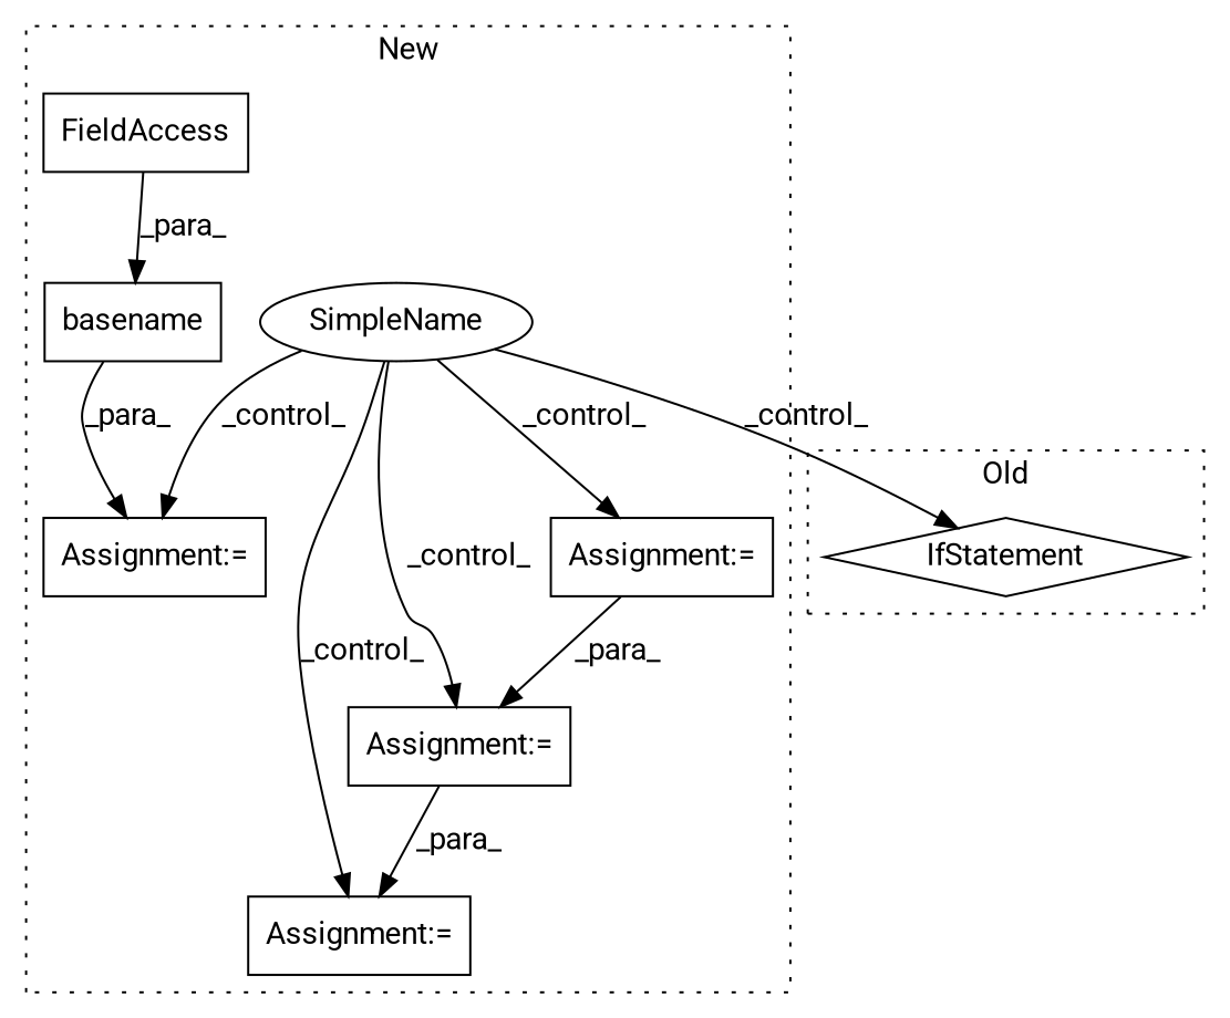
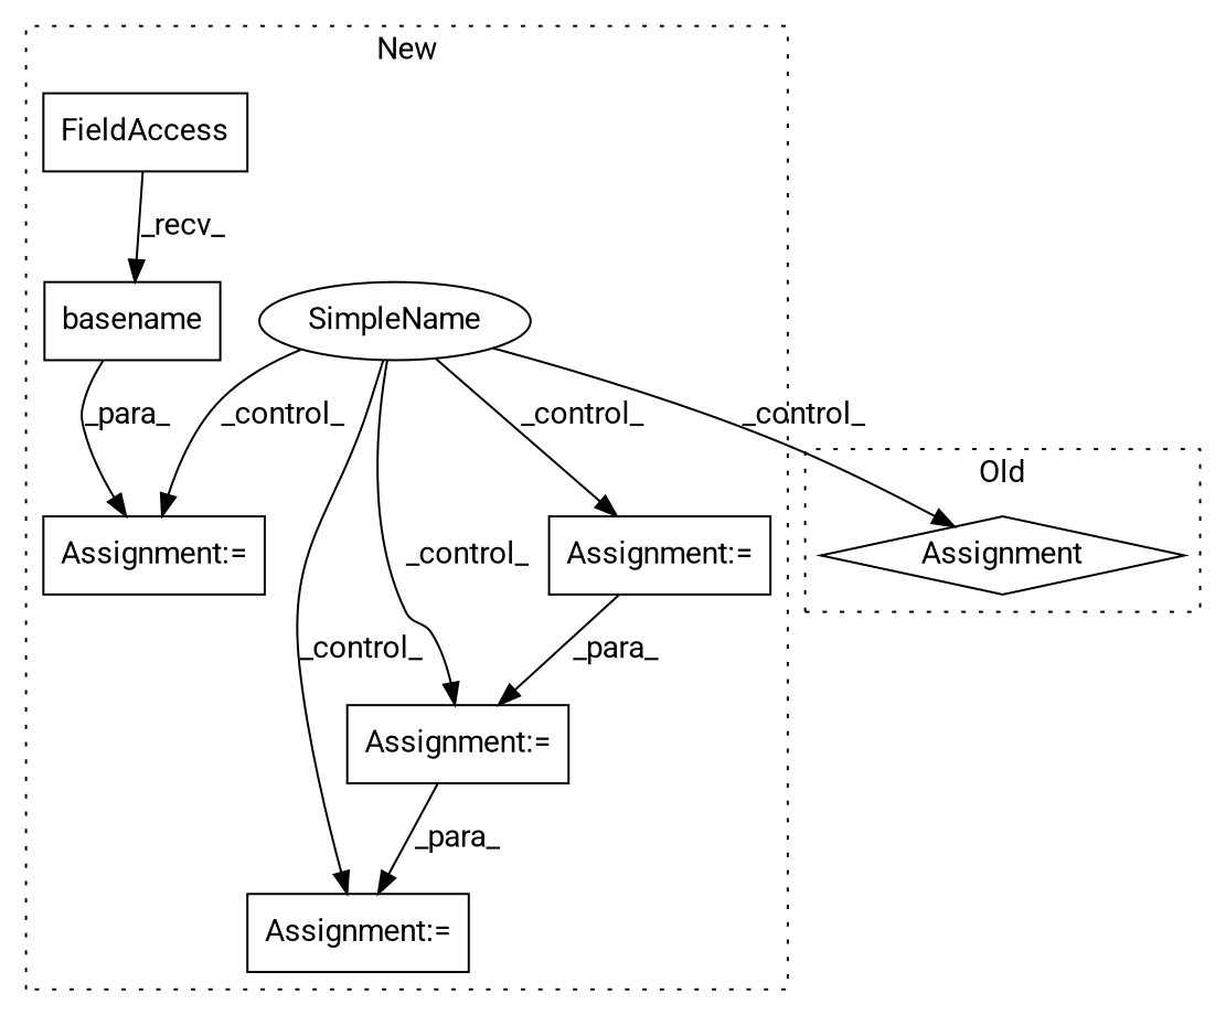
  digraph {
    fontname=Roboto
    node [a=7 fontname=Roboto l=1 shape=box]
    edge [fontname=Roboto]
    n1 [a=32 l="9,1" label=basename s="5652,5672"]
    n2 [a=22 l=7 label=FieldAccess s=5644]
    n3 [label="Assignment:=" s=5643]
    n4 [a=42 label=SimpleName shape=ellipse l=""]
    n5 [label="Assignment:=" s=5858]
    n6 [label="Assignment:=" s=5795]
    n7 [l="57,2" label="Assignment:=" s="5891,5973"]
-   n8 [a=25 l="4,2" label=IfStatement s="1740,1766" shape=diamond]
+   n8 [a=25 l="4,2" label=Assignment s="1740,1766" shape=diamond]
    subgraph cluster_1 {
      label=New
      style=dotted
      n1
      n2
      n3
      n4
      n5
      n6
      n7
    }
    subgraph cluster_2 {
      label=Old
      style=dotted
      n8
    }
    n1 -> n3 [label=_para_]
-   n2 -> n1 [label=_para_]
+   n2 -> n1 [label=_recv_]
    n4 -> n3 [label=_control_]
    n4 -> n5 [label=_control_]
    n4 -> n6 [label=_control_]
    n4 -> n7 [label=_control_]
    n4 -> n8 [label=_control_]
    n5 -> n7 [label=_para_]
    n6 -> n5 [label=_para_]
  }
